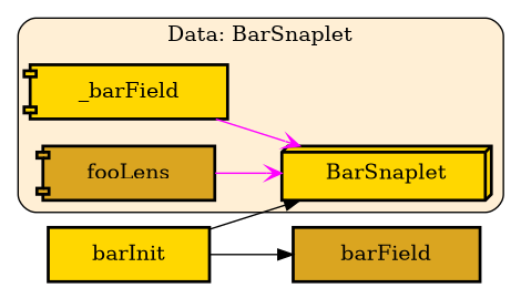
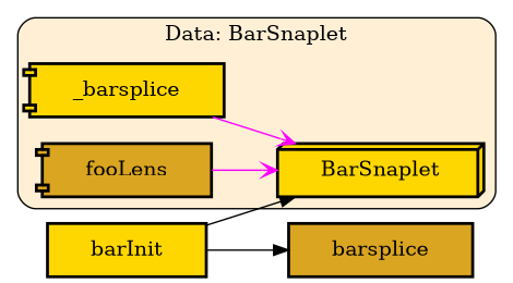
  digraph {
    rankdir=LR
    node [fillcolor=gold margin="0.4,0.1" shape=component style="filled,bold"]
    edge [color=magenta penwidth=1]
    n1 [label=BarSnaplet shape=box3d]
-   n2 [label=_barField]
+   n2 [label=_barsplice]
    n3 [fillcolor=goldenrod label=fooLens]
    n4 [label=barInit shape=box]
-   n5 [fillcolor=goldenrod label=barField shape=box]
+   n5 [fillcolor=goldenrod label=barsplice shape=box]
    subgraph cluster_1 {
      fillcolor=papayawhip
      label="Data: BarSnaplet"
      style="filled,rounded"
      n1
      n2
      n3
    }
    n2 -> n1 [arrowhead=vee arrowtail=odot]
    n3 -> n1 [arrowhead=vee arrowtail=odot]
    n4 -> n1 [color=black]
    n4 -> n5 [color=black]
  }
